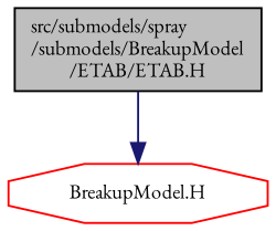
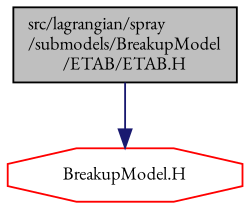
  digraph {
    fontname="EB Garamond"
    node [fontname="EB Garamond" fontsize=10]
-   n1 [color=black fillcolor=grey75 fontcolor=black height=0.2 label="src/submodels/spray\l/submodels/BreakupModel\l/ETAB/ETAB.H" shape=box style=filled width=0.4]
+   n1 [color=black fillcolor=grey75 fontcolor=black height=0.2 label="src/lagrangian/spray\l/submodels/BreakupModel\l/ETAB/ETAB.H" shape=box style=filled width=0.4]
    n2 [color=red height=0.2 label="BreakupModel.H" shape=octagon width=0.4]
    n1 -> n2 [color=midnightblue fontname="EB Garamond" fontsize=10 labelfontname=Helvetica labelfontsize=10 style=solid]
  }
